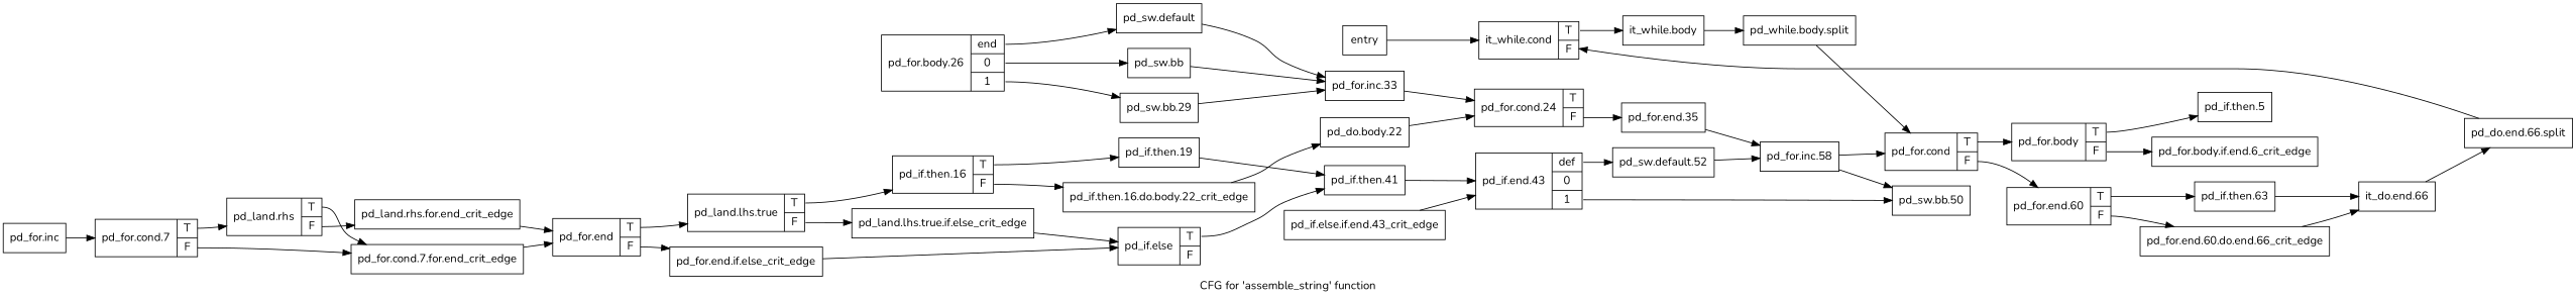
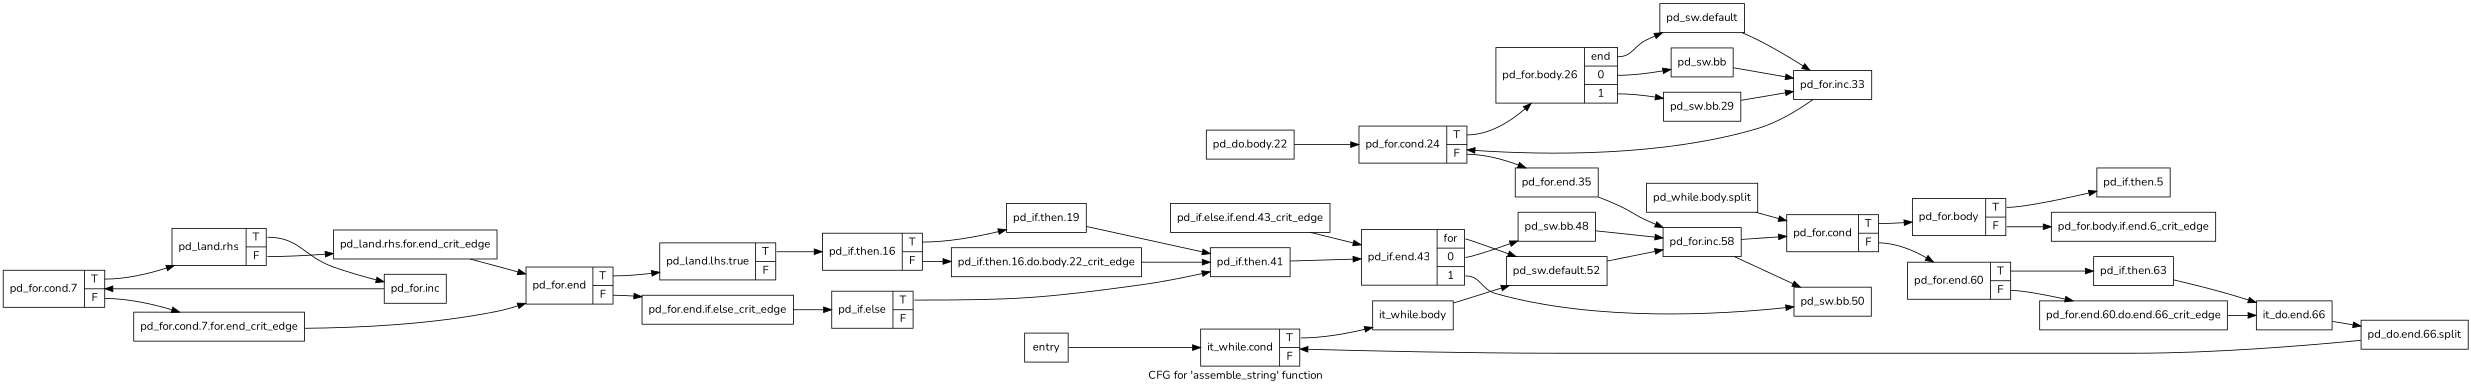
  digraph {
    fontname=Nunito
    label="CFG for 'assemble_string' function"
    rankdir=LR
    node [fontname=Nunito shape=record]
    edge [fontname=Nunito]
    n1 [label="{entry}"]
    n2 [label="{it_while.cond|{<s0>T|<s1>F}}"]
    n3 [label="{it_while.body}"]
    n4 [label="{pd_while.body.split}"]
    n5 [label="{pd_for.cond|{<s0>T|<s1>F}}"]
    n6 [label="{pd_for.body|{<s0>T|<s1>F}}"]
    n7 [label="{pd_for.end.60|{<s0>T|<s1>F}}"]
    n8 [label="{pd_if.then.5}"]
    n9 [label="{pd_for.body.if.end.6_crit_edge}"]
    n10 [label="{pd_if.then.63}"]
    n11 [label="{pd_for.end.60.do.end.66_crit_edge}"]
    n12 [label="{it_do.end.66}"]
    n13 [label="{pd_for.cond.7|{<s0>T|<s1>F}}"]
    n14 [label="{pd_land.rhs|{<s0>T|<s1>F}}"]
    n15 [label="{pd_for.cond.7.for.end_crit_edge}"]
    n16 [label="{pd_for.inc}"]
    n17 [label="{pd_land.rhs.for.end_crit_edge}"]
    n18 [label="{pd_for.end|{<s0>T|<s1>F}}"]
    n19 [label="{pd_land.lhs.true|{<s0>T|<s1>F}}"]
    n20 [label="{pd_for.end.if.else_crit_edge}"]
    n21 [label="{pd_if.then.16|{<s0>T|<s1>F}}"]
-   n22 [label="{pd_land.lhs.true.if.else_crit_edge}"]
    n23 [label="{pd_if.else|{<s0>T|<s1>F}}"]
    n24 [label="{pd_if.then.19}"]
    n25 [label="{pd_if.then.16.do.body.22_crit_edge}"]
    n26 [label="{pd_if.then.41}"]
-   n27 [label="{pd_if.end.43|{<s0>def|<s1>0|<s2>1}}"]
+   n27 [label="{pd_if.end.43|{<s0>for|<s1>0|<s2>1}}"]
    n28 [label="{pd_if.else.if.end.43_crit_edge}"]
    n29 [label="{pd_do.body.22}"]
    n30 [label="{pd_for.cond.24|{<s0>T|<s1>F}}"]
    n31 [label="{pd_for.body.26|{<s0>end|<s1>0|<s2>1}}"]
    n32 [label="{pd_for.end.35}"]
    n33 [label="{pd_sw.default}"]
    n34 [label="{pd_sw.bb}"]
    n35 [label="{pd_sw.bb.29}"]
    n36 [label="{pd_for.inc.58}"]
    n37 [label="{pd_for.inc.33}"]
    n38 [label="{pd_sw.bb.50}"]
    n39 [label="{pd_sw.default.52}"]
+   n40 [label="{pd_sw.bb.48}"]
    n41 [label="{pd_do.end.66.split}"]
    n1 -> n2
    n2 -> n3 [tailport=s0]
-   n3 -> n4
+   n3 -> n39
    n4 -> n5
    n5 -> n6 [tailport=s0]
    n5 -> n7 [tailport=s1]
    n6 -> n8 [tailport=s0]
    n6 -> n9 [tailport=s1]
    n7 -> n10 [tailport=s0]
    n7 -> n11 [tailport=s1]
    n10 -> n12
    n11 -> n12
    n12 -> n41
    n13 -> n14 [tailport=s0]
    n13 -> n15 [tailport=s1]
-   n14 -> n15 [tailport=s0]
+   n14 -> n16 [tailport=s0]
    n14 -> n17 [tailport=s1]
    n15 -> n18
    n16 -> n13
    n17 -> n18
    n18 -> n19 [tailport=s0]
    n18 -> n20 [tailport=s1]
    n19 -> n21 [tailport=s0]
-   n19 -> n22 [tailport=s1]
    n20 -> n23
    n21 -> n24 [tailport=s0]
    n21 -> n25 [tailport=s1]
-   n22 -> n23
    n23 -> n26 [tailport=s0]
    n24 -> n26
-   n25 -> n29
+   n25 -> n26
    n26 -> n27
    n27 -> n38 [tailport=s2]
    n27 -> n39 [tailport=s0]
+   n27 -> n40 [tailport=s1]
    n28 -> n27
    n29 -> n30
+   n30 -> n31 [tailport=s0]
    n30 -> n32 [tailport=s1]
    n31 -> n33 [tailport=s0]
    n31 -> n34 [tailport=s1]
    n31 -> n35 [tailport=s2]
    n32 -> n36
    n33 -> n37
    n34 -> n37
    n35 -> n37
    n36 -> n5
    n36 -> n38
    n37 -> n30
    n39 -> n36
+   n40 -> n36
    n41 -> n2
  }
